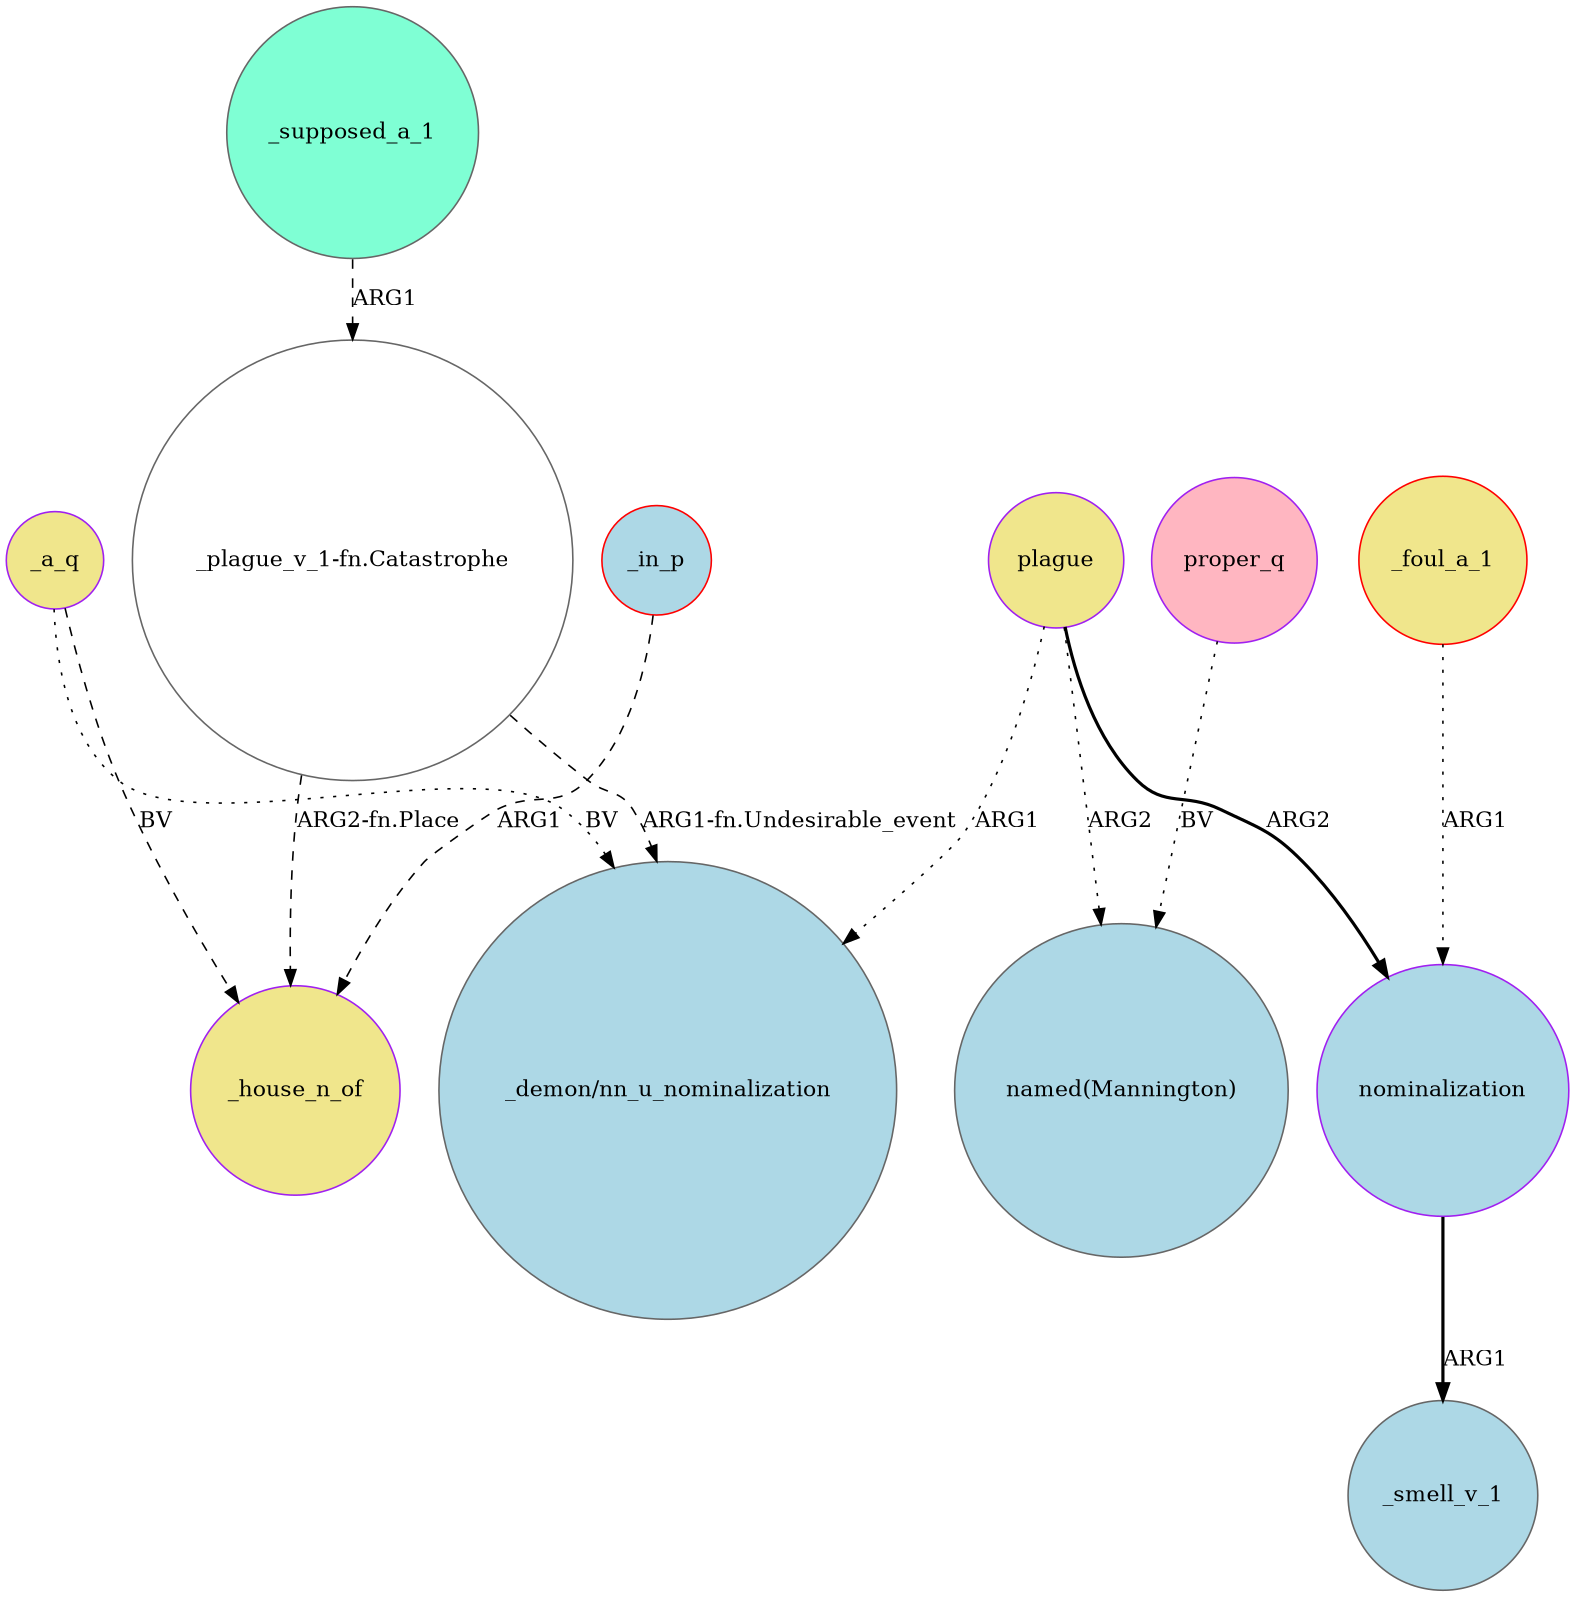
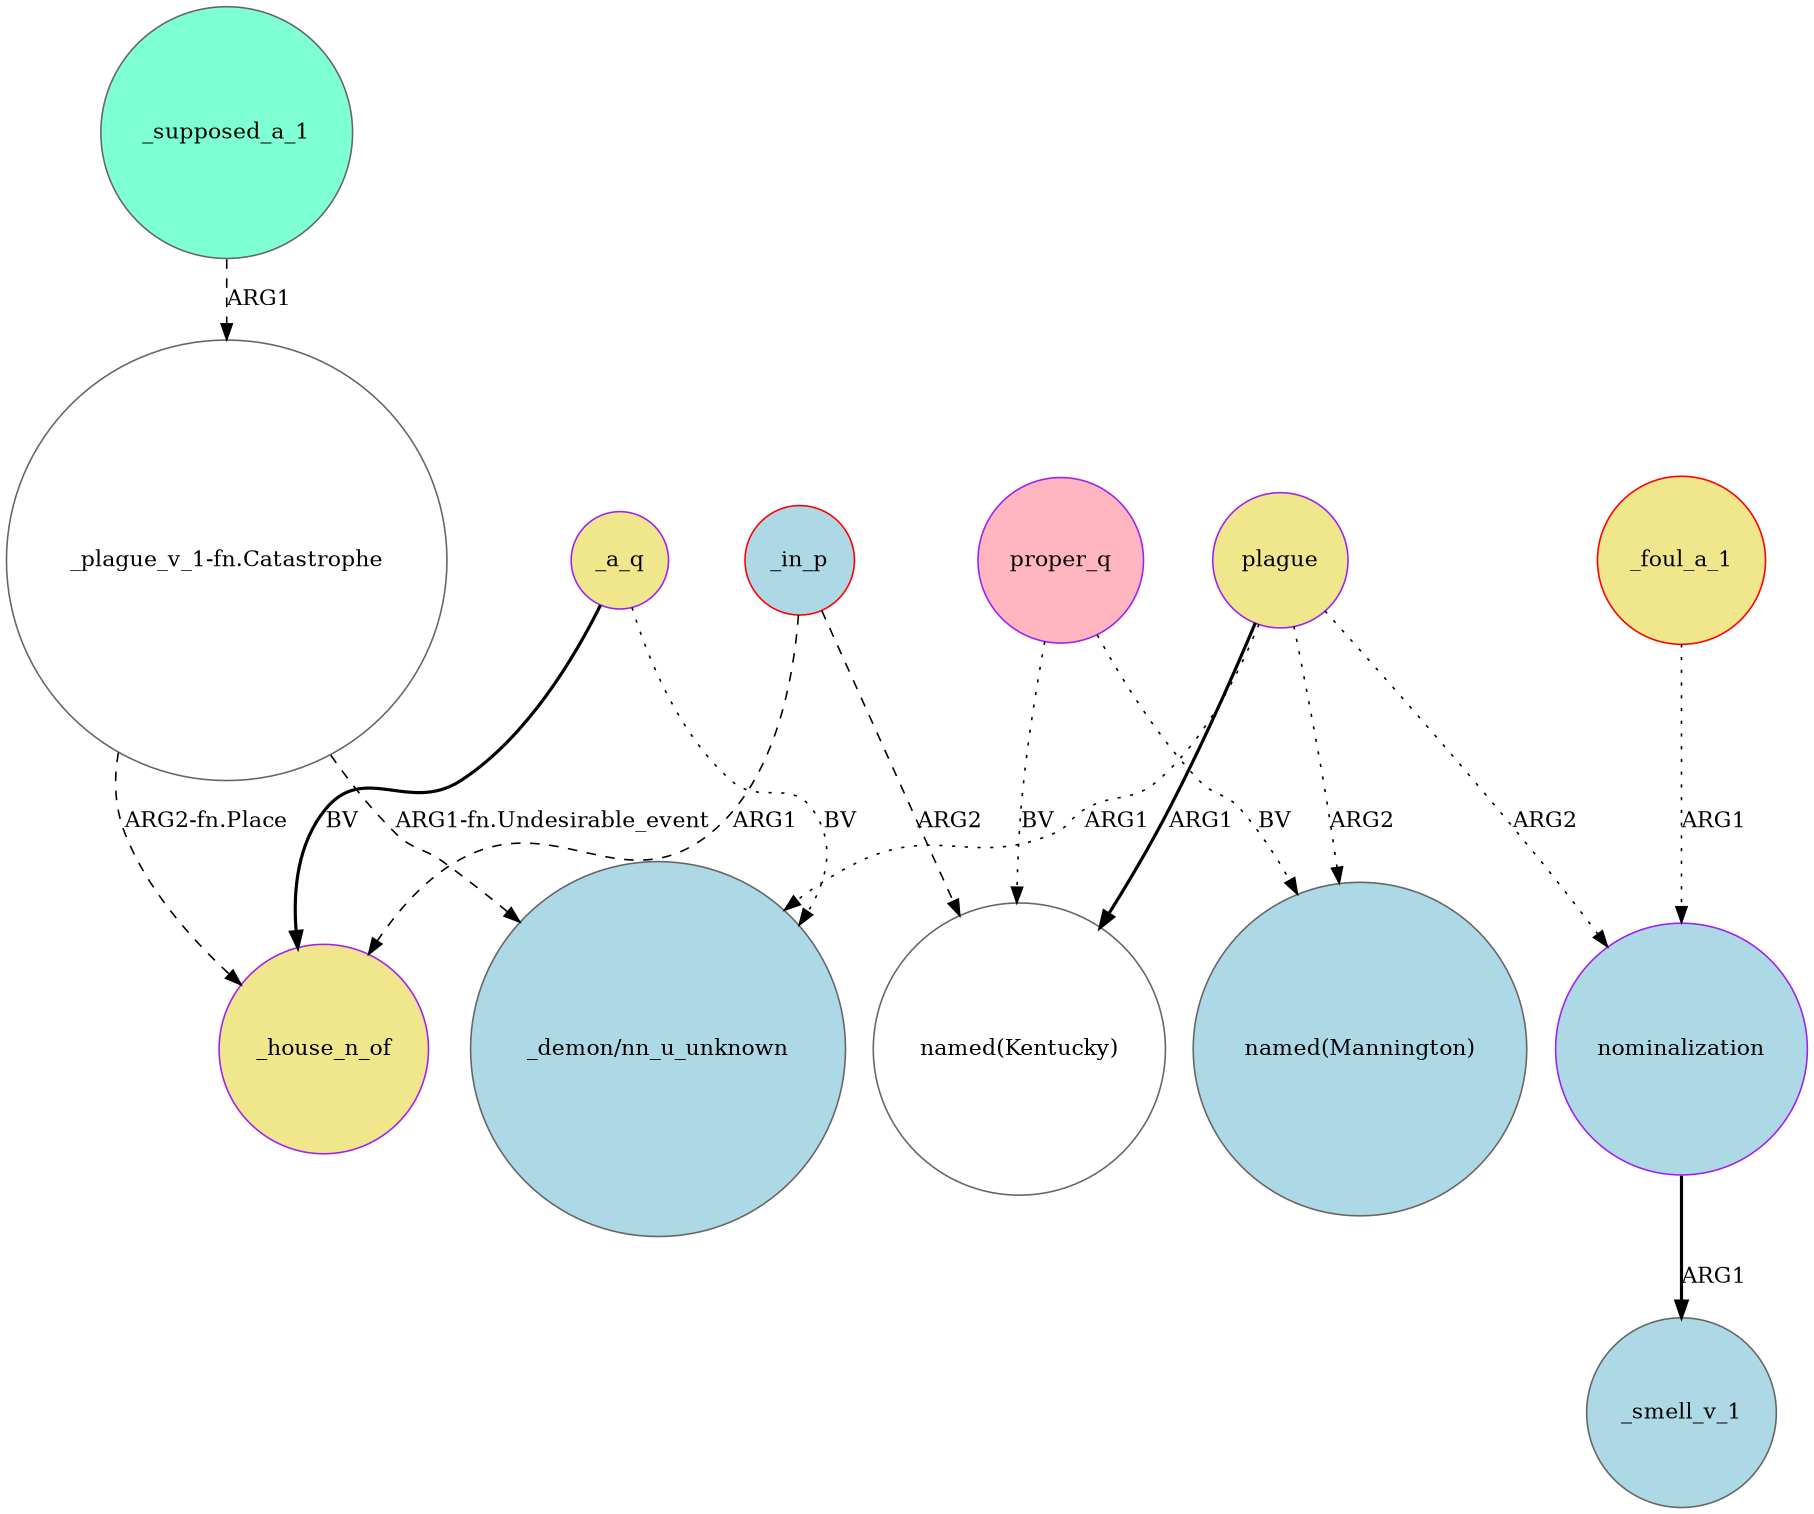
  digraph {
    node [color=gray40 fillcolor=lightblue shape=circle style=filled]
    edge [style=dashed]
    _a_q [color=purple fillcolor=khaki]
    _house_n_of [color=purple fillcolor=khaki]
-   "_demon/nn_u_unknown" [label="_demon/nn_u_nominalization"]
+   "_demon/nn_u_unknown"
    n4 [color=purple fillcolor=khaki label=plague]
    "named(Mannington)"
+   "named(Kentucky)" [fillcolor=white]
    nominalization [color=purple]
    _smell_v_1
    proper_q [color=purple fillcolor=lightpink]
    "_plague_v_1-fn.Catastrophe" [fillcolor=white]
    _in_p [color=red]
    _foul_a_1 [color=red fillcolor=khaki]
    _supposed_a_1 [fillcolor=aquamarine]
-   _a_q -> _house_n_of [label=BV]
+   _a_q -> _house_n_of [label=BV style=bold]
    _a_q -> "_demon/nn_u_unknown" [label=BV style=dotted]
    n4 -> "_demon/nn_u_unknown" [label=ARG1 style=dotted]
    n4 -> "named(Mannington)" [label=ARG2 style=dotted]
-   n4 -> nominalization [label=ARG2 style=bold]
+   n4 -> "named(Kentucky)" [label=ARG1 style=bold]
+   n4 -> nominalization [label=ARG2 style=dotted]
    nominalization -> _smell_v_1 [label=ARG1 style=bold]
    proper_q -> "named(Mannington)" [label=BV style=dotted]
+   proper_q -> "named(Kentucky)" [label=BV style=dotted]
    "_plague_v_1-fn.Catastrophe" -> _house_n_of [label="ARG2-fn.Place"]
    "_plague_v_1-fn.Catastrophe" -> "_demon/nn_u_unknown" [label="ARG1-fn.Undesirable_event"]
    _in_p -> _house_n_of [label=ARG1]
+   _in_p -> "named(Kentucky)" [label=ARG2]
    _foul_a_1 -> nominalization [label=ARG1 style=dotted]
    _supposed_a_1 -> "_plague_v_1-fn.Catastrophe" [label=ARG1]
  }
